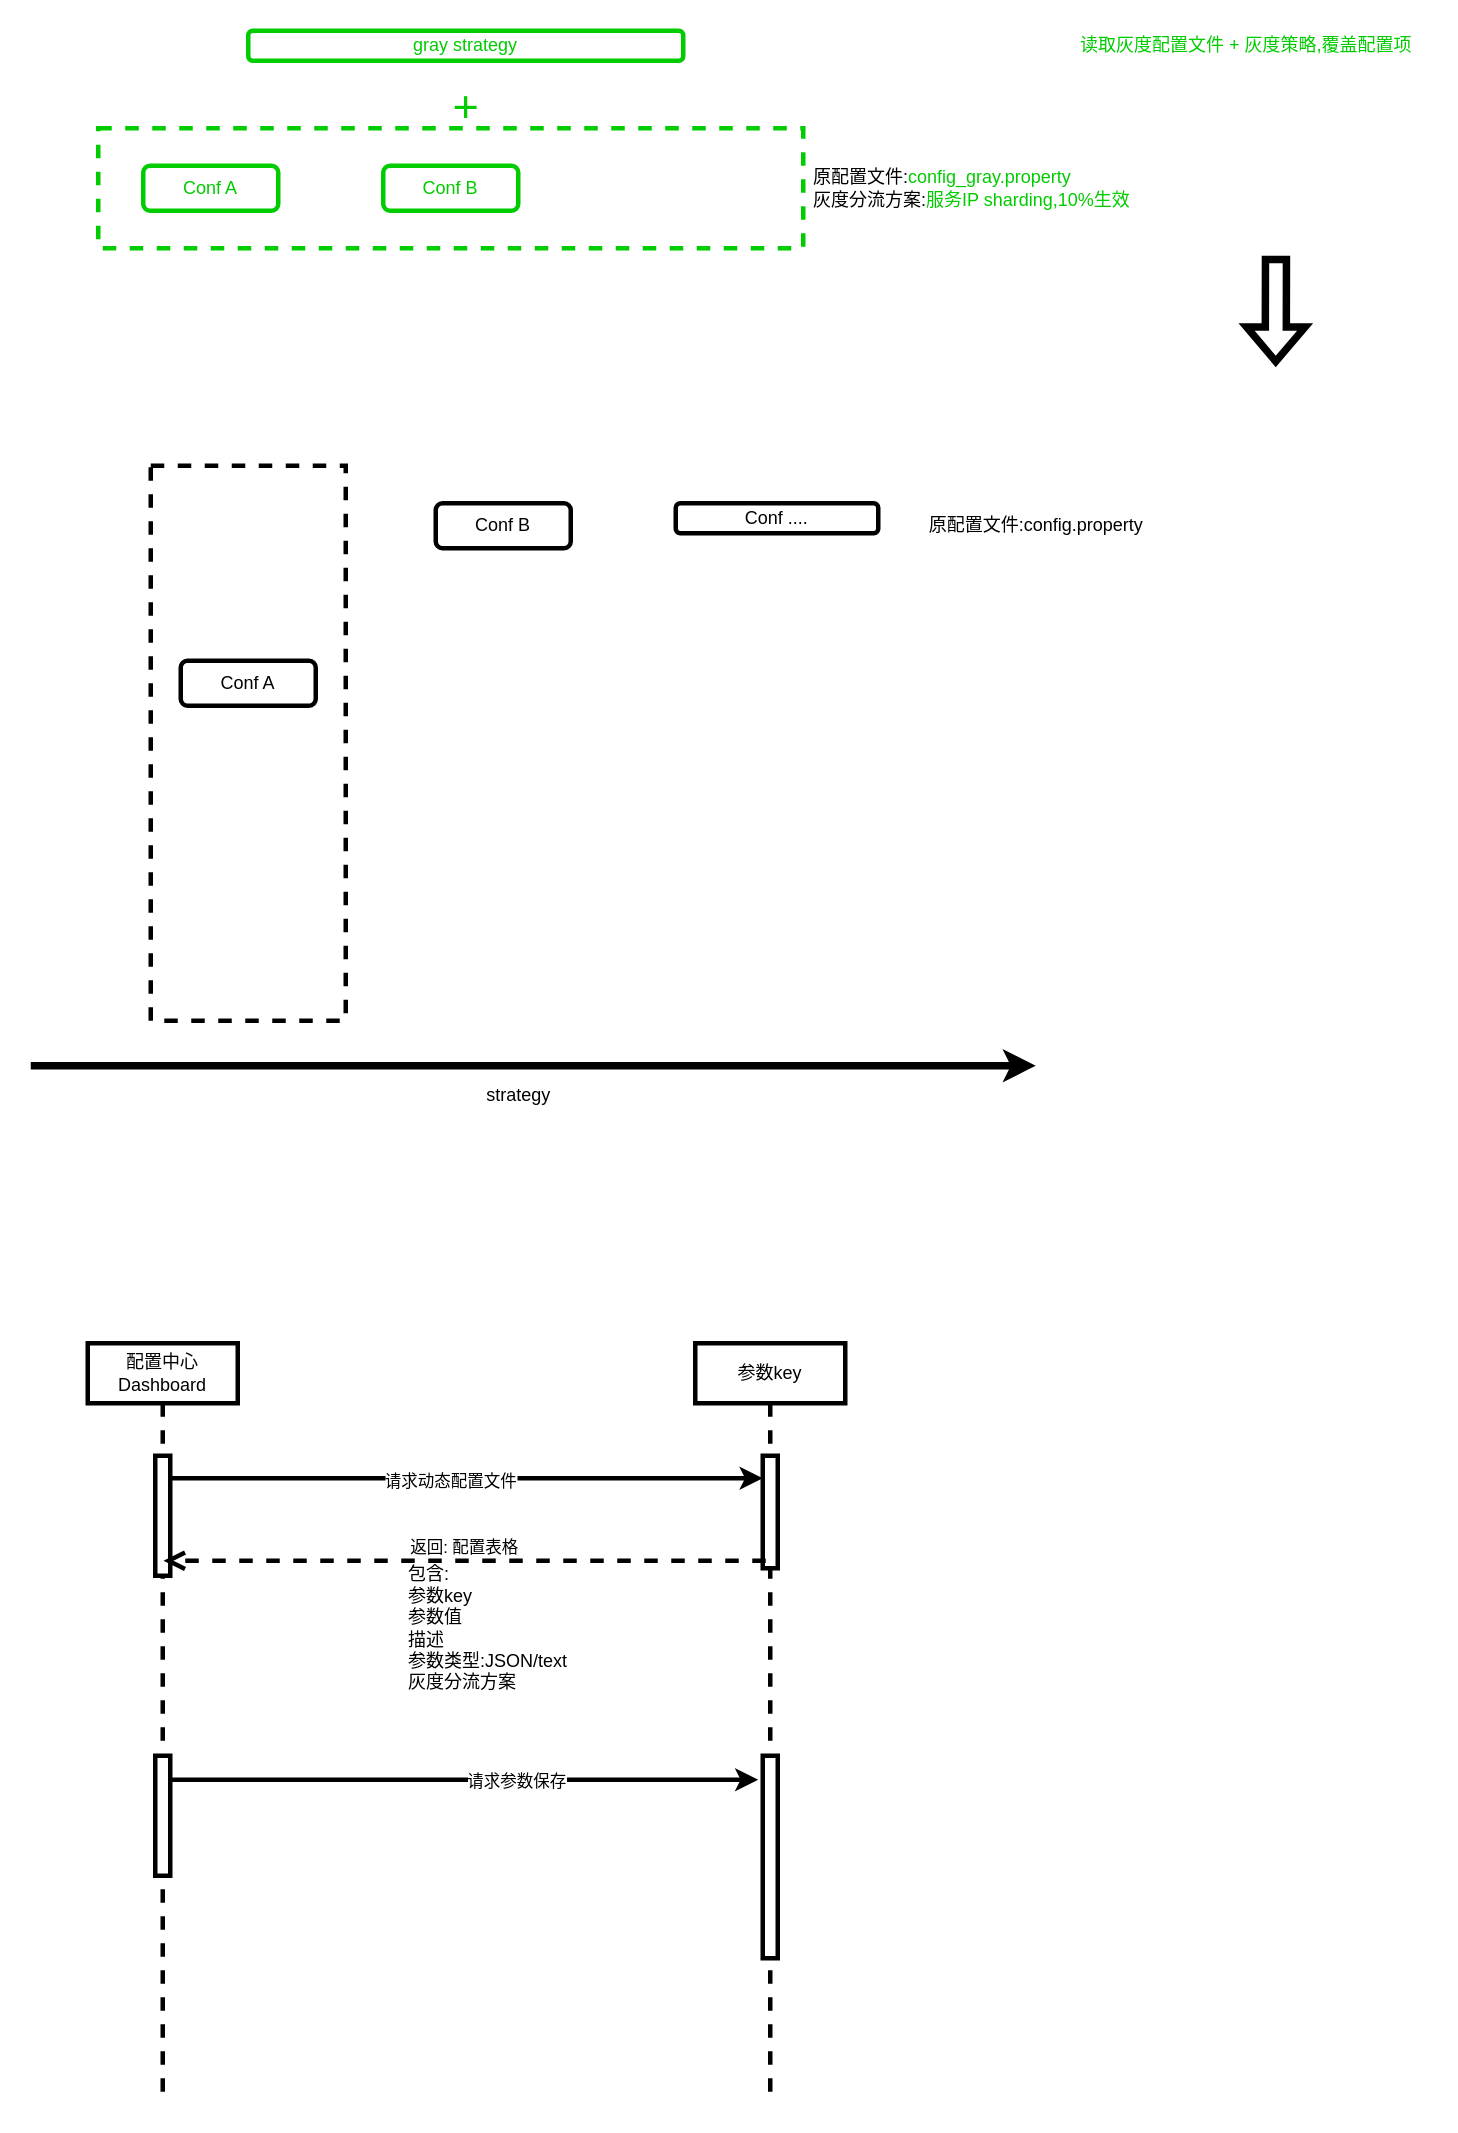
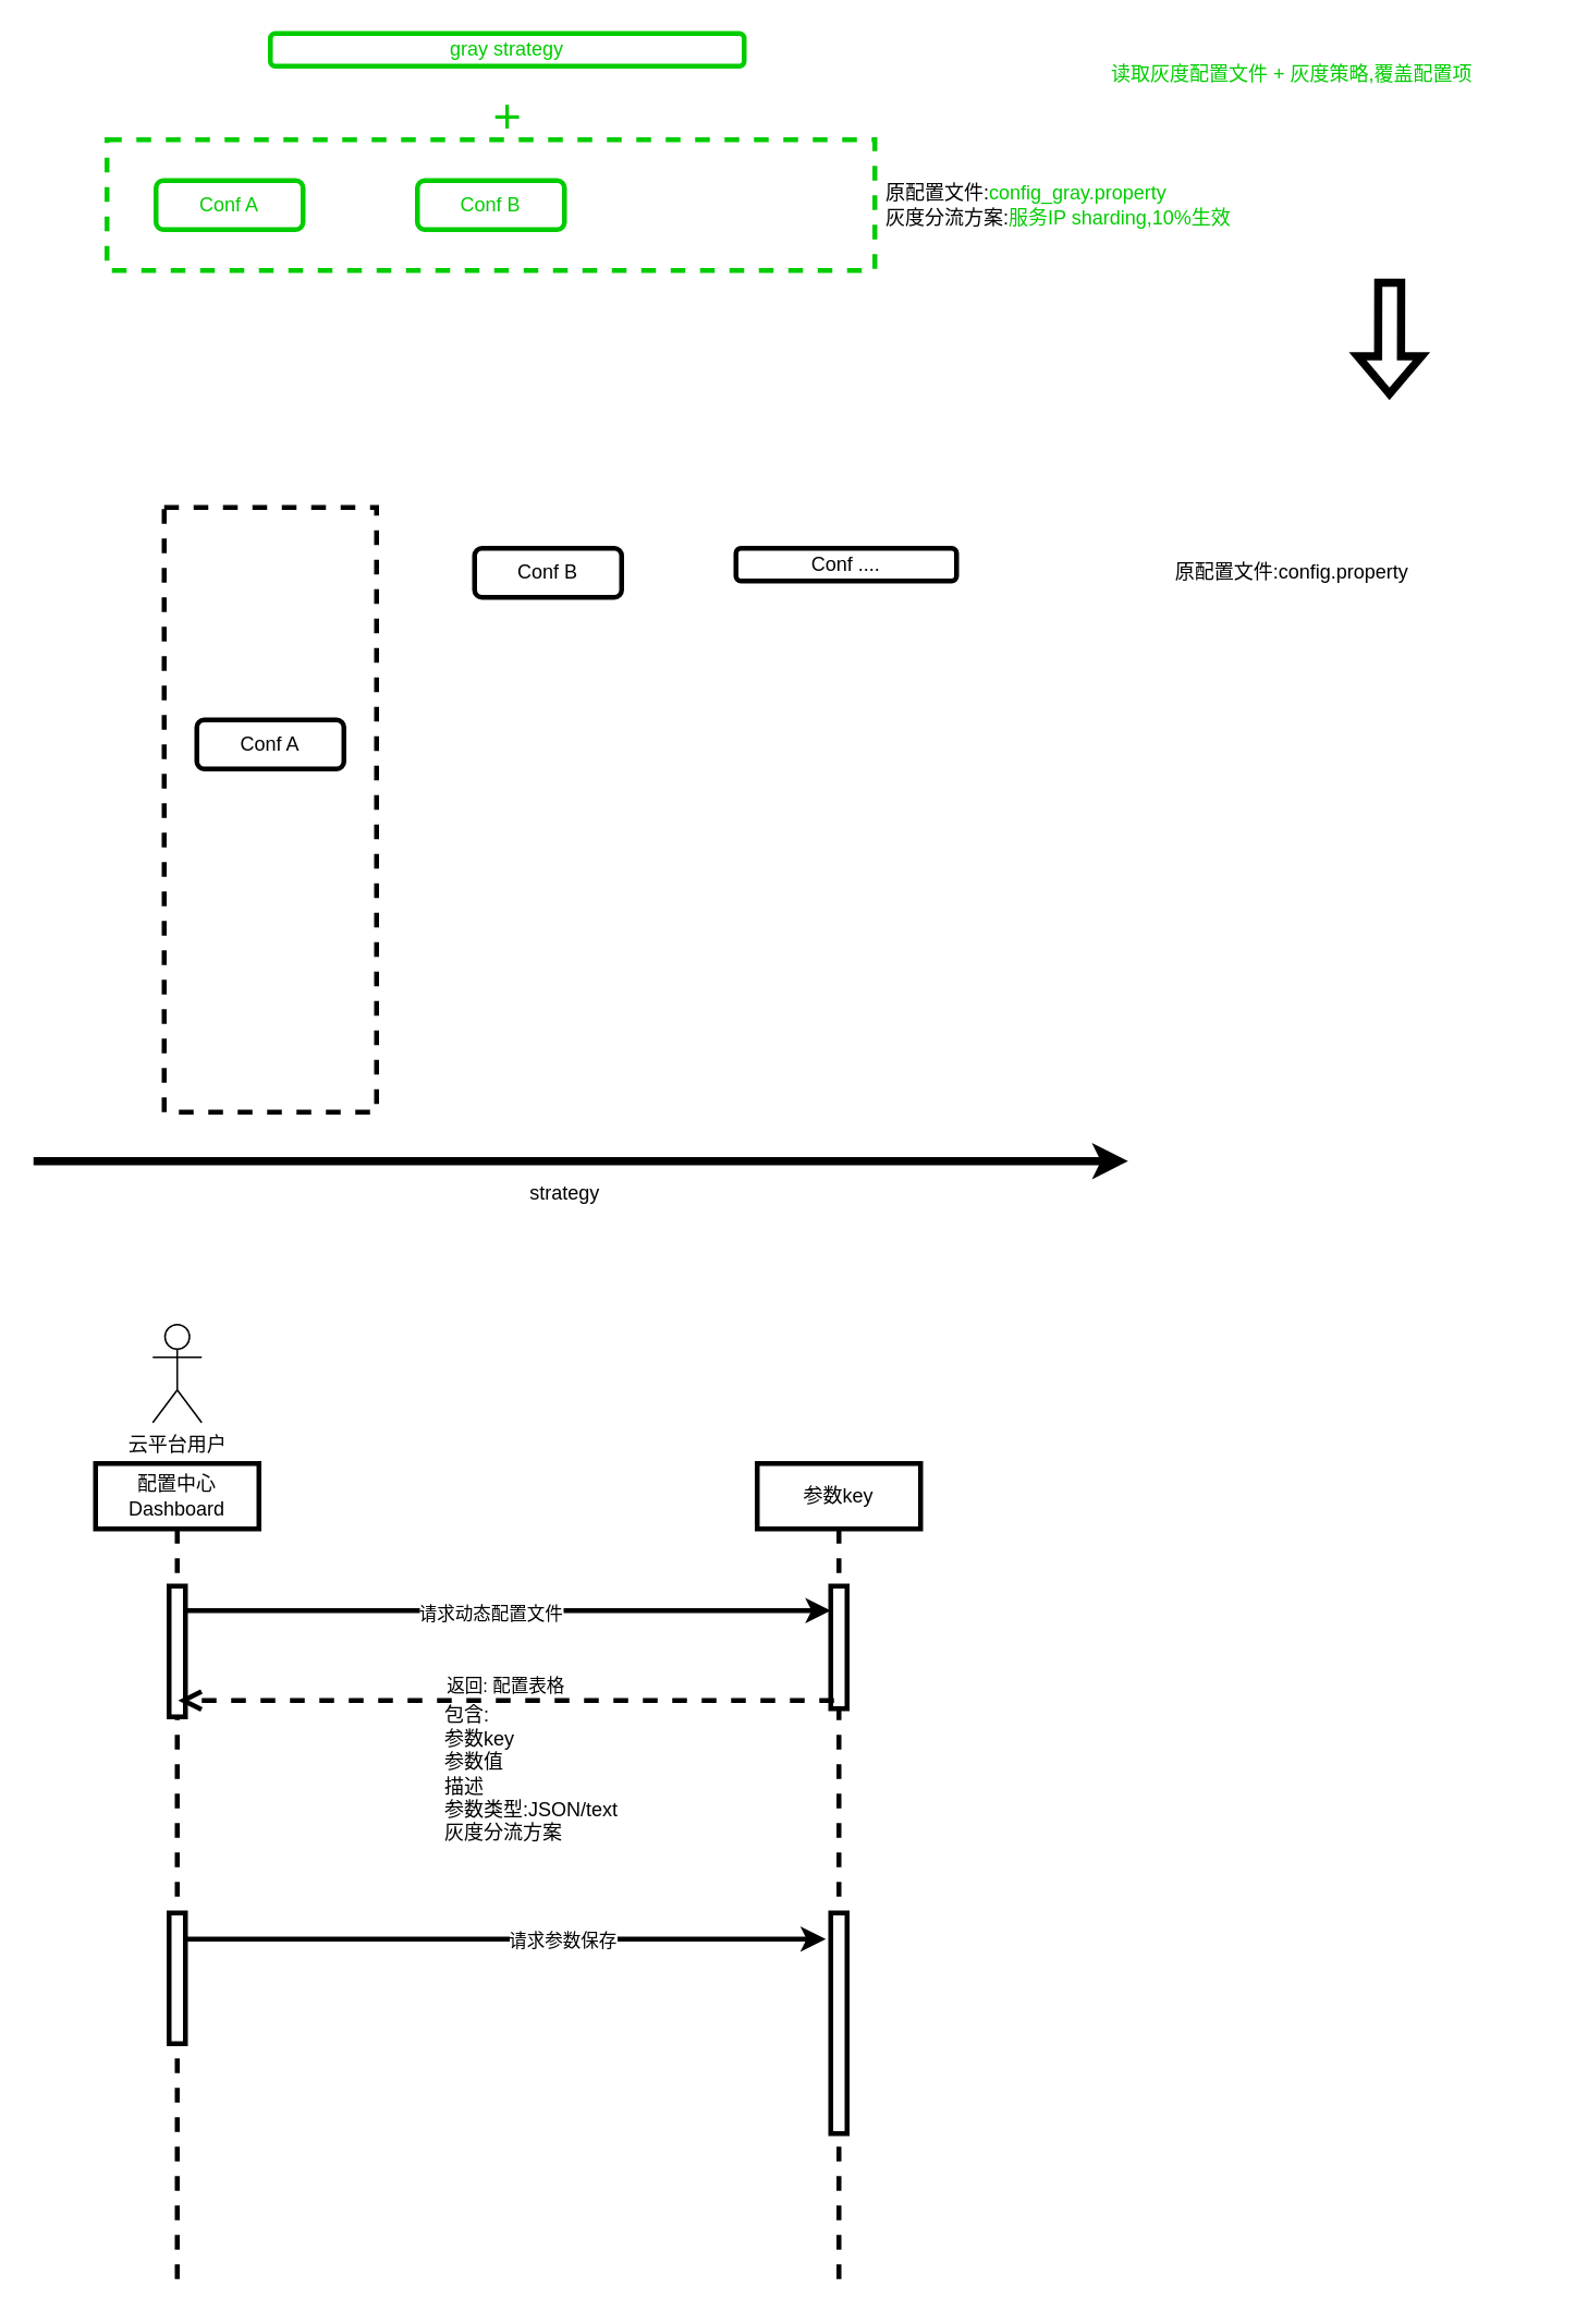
  <mxCell id="0" />
  <mxCell id="1" parent="0" />
  <mxCell id="2" value="" style="endArrow=classic;html=1;rounded=0;strokeWidth=5;" parent="1" edge="1"><mxGeometry width="50" height="50" relative="1" as="geometry"><mxPoint x="20" y="710" as="sourcePoint" /><mxPoint x="690" y="710" as="targetPoint" /></mxGeometry></mxCell>
  <mxCell id="3" value="strategy" style="text;html=1;align=center;verticalAlign=middle;resizable=0;points=[];autosize=1;strokeColor=none;fillColor=none;" parent="1" vertex="1"><mxGeometry x="315" y="720" width="60" height="20" as="geometry" /></mxCell>
  <mxCell id="4" value="" style="rounded=0;whiteSpace=wrap;html=1;fillColor=none;strokeWidth=3;dashed=1;" parent="1" vertex="1"><mxGeometry x="100" y="310" width="130" height="370" as="geometry" /></mxCell>
- <mxCell id="5" value="原配置文件:config.property" style="text;html=1;align=center;verticalAlign=middle;resizable=0;points=[];autosize=1;strokeColor=none;fillColor=none;" parent="1" vertex="1"><mxGeometry x="610" y="340" width="160" height="20" as="geometry" /></mxCell>
+ <mxCell id="5" value="原配置文件:config.property" style="text;html=1;align=center;verticalAlign=middle;resizable=0;points=[];autosize=1;strokeColor=none;fillColor=none;" parent="1" vertex="1"><mxGeometry x="710" y="340" width="160" height="20" as="geometry" /></mxCell>
  <mxCell id="6" value="Conf A" style="rounded=1;whiteSpace=wrap;html=1;strokeWidth=3;fillColor=none;" parent="1" vertex="1"><mxGeometry x="120" y="440" width="90" height="30" as="geometry" /></mxCell>
  <mxCell id="7" value="Conf B" style="rounded=1;whiteSpace=wrap;html=1;strokeWidth=3;fillColor=none;" parent="1" vertex="1"><mxGeometry x="290" y="335" width="90" height="30" as="geometry" /></mxCell>
  <mxCell id="8" value="Conf ...." style="rounded=1;whiteSpace=wrap;html=1;strokeWidth=3;fillColor=none;" parent="1" vertex="1"><mxGeometry x="450" y="335" width="135" height="20" as="geometry" /></mxCell>
  <mxCell id="9" value="" style="rounded=0;whiteSpace=wrap;html=1;fillColor=none;strokeWidth=3;dashed=1;strokeColor=#00CC00;" parent="1" vertex="1"><mxGeometry x="65" y="85" width="470" height="80" as="geometry" /></mxCell>
  <mxCell id="10" value="原配置文件:&lt;font color=&quot;#00cc00&quot;&gt;config_gray.property&lt;/font&gt;&lt;br&gt;灰度分流方案:&lt;font color=&quot;#00cc00&quot;&gt;服务IP sharding,10%生效&lt;/font&gt;" style="text;html=1;align=left;verticalAlign=middle;resizable=0;points=[];autosize=1;strokeColor=none;fillColor=none;" parent="1" vertex="1"><mxGeometry x="540" y="110" width="230" height="30" as="geometry" /></mxCell>
  <mxCell id="11" value="Conf A" style="rounded=1;whiteSpace=wrap;html=1;strokeWidth=3;fillColor=none;fontColor=#00CC00;strokeColor=#00CC00;" parent="1" vertex="1"><mxGeometry x="95" y="110" width="90" height="30" as="geometry" /></mxCell>
  <mxCell id="12" value="Conf B" style="rounded=1;whiteSpace=wrap;html=1;strokeWidth=3;fillColor=none;fontColor=#00CC00;strokeColor=#00CC00;" parent="1" vertex="1"><mxGeometry x="255" y="110" width="90" height="30" as="geometry" /></mxCell>
  <mxCell id="13" value="" style="shape=flexArrow;endArrow=classic;html=1;rounded=0;strokeWidth=5;entryX=0.538;entryY=-0.025;entryDx=0;entryDy=0;entryPerimeter=0;" parent="1" edge="1"><mxGeometry width="50" height="50" relative="1" as="geometry"><mxPoint x="850.14" y="170" as="sourcePoint" /><mxPoint x="850" y="243" as="targetPoint" /></mxGeometry></mxCell>
- <mxCell id="14" value="读取灰度配置文件 + 灰度策略,覆盖配置项" style="text;html=1;align=center;verticalAlign=middle;resizable=0;points=[];autosize=1;strokeColor=none;fillColor=none;fontColor=#00CC00;" parent="1" vertex="1"><mxGeometry x="710" y="20" width="240" height="20" as="geometry" /></mxCell>
+ <mxCell id="14" value="读取灰度配置文件 + 灰度策略,覆盖配置项" style="text;html=1;align=center;verticalAlign=middle;resizable=0;points=[];autosize=1;strokeColor=none;fillColor=none;fontColor=#00CC00;" parent="1" vertex="1"><mxGeometry x="670" y="35" width="240" height="20" as="geometry" /></mxCell>
  <mxCell id="15" value="gray strategy" style="rounded=1;whiteSpace=wrap;html=1;strokeWidth=3;fillColor=none;fontColor=#00CC00;strokeColor=#00CC00;" parent="1" vertex="1"><mxGeometry x="165" y="20" width="290" height="20" as="geometry" /></mxCell>
  <mxCell id="16" value="&lt;font style=&quot;font-size: 30px&quot;&gt;+&lt;/font&gt;" style="text;html=1;align=center;verticalAlign=middle;resizable=0;points=[];autosize=1;strokeColor=none;fillColor=none;fontColor=#00CC00;" parent="1" vertex="1"><mxGeometry x="295" y="55" width="30" height="30" as="geometry" /></mxCell>
  <mxCell id="17" value="配置中心&lt;br&gt;Dashboard" style="shape=umlLifeline;perimeter=lifelinePerimeter;whiteSpace=wrap;html=1;container=1;collapsible=0;recursiveResize=0;outlineConnect=0;strokeWidth=3;" vertex="1" parent="1"><mxGeometry x="58" y="895" width="100" height="505" as="geometry" /></mxCell>
  <mxCell id="18" value="" style="html=1;points=[];perimeter=orthogonalPerimeter;strokeWidth=3;" vertex="1" parent="17"><mxGeometry x="45" y="75" width="10" height="80" as="geometry" /></mxCell>
  <mxCell id="19" value="" style="html=1;points=[];perimeter=orthogonalPerimeter;strokeWidth=3;" vertex="1" parent="17"><mxGeometry x="45" y="275" width="10" height="80" as="geometry" /></mxCell>
+ <mxCell id="20" value="云平台用户" style="shape=umlActor;verticalLabelPosition=bottom;verticalAlign=top;html=1;" vertex="1" parent="1"><mxGeometry x="93" y="810" width="30" height="60" as="geometry" /></mxCell>
  <mxCell id="21" value="参数key" style="shape=umlLifeline;perimeter=lifelinePerimeter;whiteSpace=wrap;html=1;container=1;collapsible=0;recursiveResize=0;outlineConnect=0;strokeWidth=3;" vertex="1" parent="1"><mxGeometry x="463" y="895" width="100" height="505" as="geometry" /></mxCell>
  <mxCell id="22" value="" style="html=1;points=[];perimeter=orthogonalPerimeter;strokeWidth=3;" vertex="1" parent="21"><mxGeometry x="45" y="75" width="10" height="75" as="geometry" /></mxCell>
  <mxCell id="23" value="" style="html=1;points=[];perimeter=orthogonalPerimeter;strokeWidth=3;" vertex="1" parent="21"><mxGeometry x="45" y="275" width="10" height="135" as="geometry" /></mxCell>
  <mxCell id="24" value="" style="edgeStyle=orthogonalEdgeStyle;rounded=0;orthogonalLoop=1;jettySize=auto;html=1;strokeWidth=3;" edge="1" parent="1"><mxGeometry relative="1" as="geometry"><mxPoint x="113" y="985" as="sourcePoint" /><mxPoint x="508" y="985" as="targetPoint" /></mxGeometry></mxCell>
  <mxCell id="25" value="请求动态配置文件" style="edgeLabel;html=1;align=center;verticalAlign=middle;resizable=0;points=[];" vertex="1" connectable="0" parent="24"><mxGeometry x="-0.058" y="-1" relative="1" as="geometry"><mxPoint as="offset" /></mxGeometry></mxCell>
  <mxCell id="26" value="包含:&lt;br&gt;参数key&lt;br&gt;参数值&lt;br&gt;描述&lt;br&gt;参数类型:JSON/text&lt;br&gt;灰度分流方案" style="text;html=1;align=left;verticalAlign=middle;resizable=0;points=[];autosize=1;strokeColor=none;fillColor=none;" vertex="1" parent="1"><mxGeometry x="270" y="1040" width="120" height="90" as="geometry" /></mxCell>
  <mxCell id="27" style="edgeStyle=orthogonalEdgeStyle;rounded=0;orthogonalLoop=1;jettySize=auto;html=1;entryX=-0.3;entryY=0.533;entryDx=0;entryDy=0;entryPerimeter=0;strokeWidth=3;" edge="1" parent="1"><mxGeometry relative="1" as="geometry"><mxPoint x="113" y="1185.975" as="sourcePoint" /><mxPoint x="505" y="1185.975" as="targetPoint" /></mxGeometry></mxCell>
  <mxCell id="28" value="j" style="edgeLabel;html=1;align=center;verticalAlign=middle;resizable=0;points=[];" vertex="1" connectable="0" parent="27"><mxGeometry x="0.158" y="-1" relative="1" as="geometry"><mxPoint as="offset" /></mxGeometry></mxCell>
  <mxCell id="29" value="请求参数保存" style="edgeLabel;html=1;align=center;verticalAlign=middle;resizable=0;points=[];" vertex="1" connectable="0" parent="27"><mxGeometry x="0.173" y="-1" relative="1" as="geometry"><mxPoint as="offset" /></mxGeometry></mxCell>
  <mxCell id="30" value="返回: 配置表格" style="html=1;verticalAlign=bottom;endArrow=open;dashed=1;endSize=8;rounded=0;strokeWidth=3;" edge="1" parent="1" target="17"><mxGeometry relative="1" as="geometry"><mxPoint x="510" y="1040" as="sourcePoint" /><mxPoint x="430" y="1040" as="targetPoint" /></mxGeometry></mxCell>
